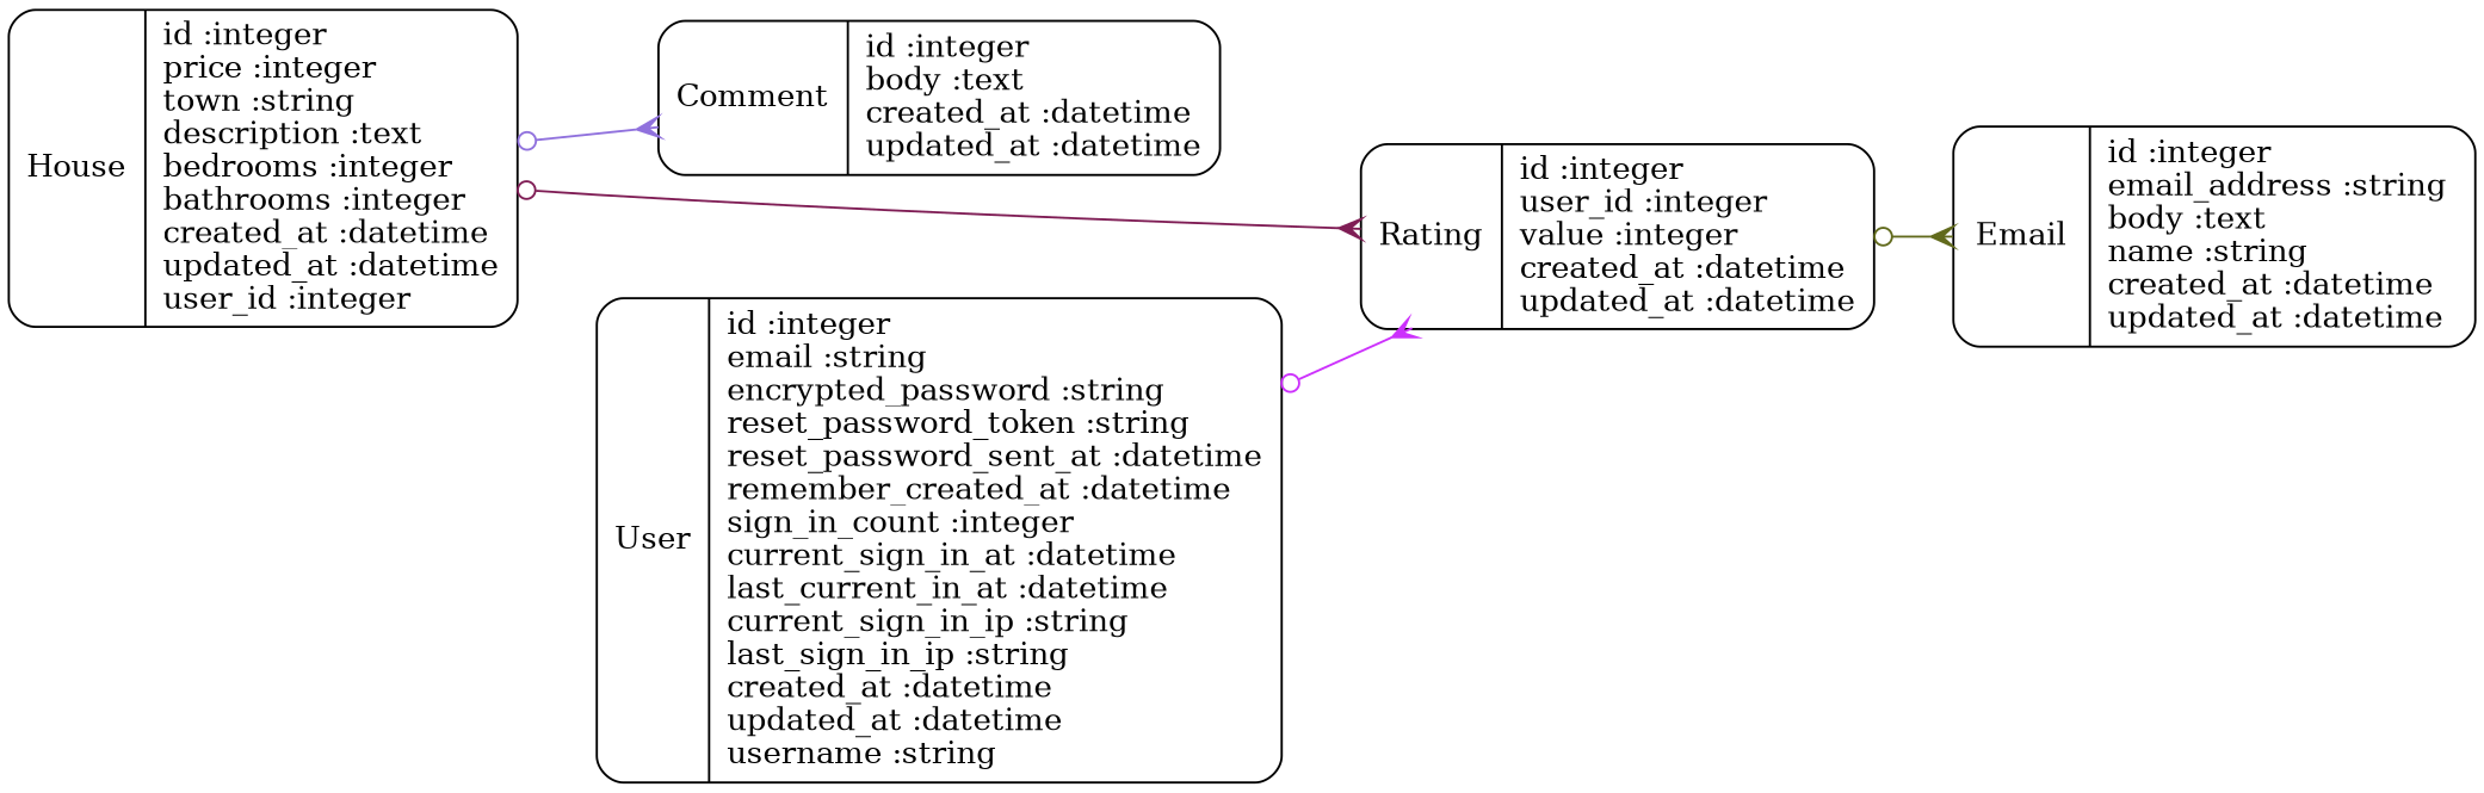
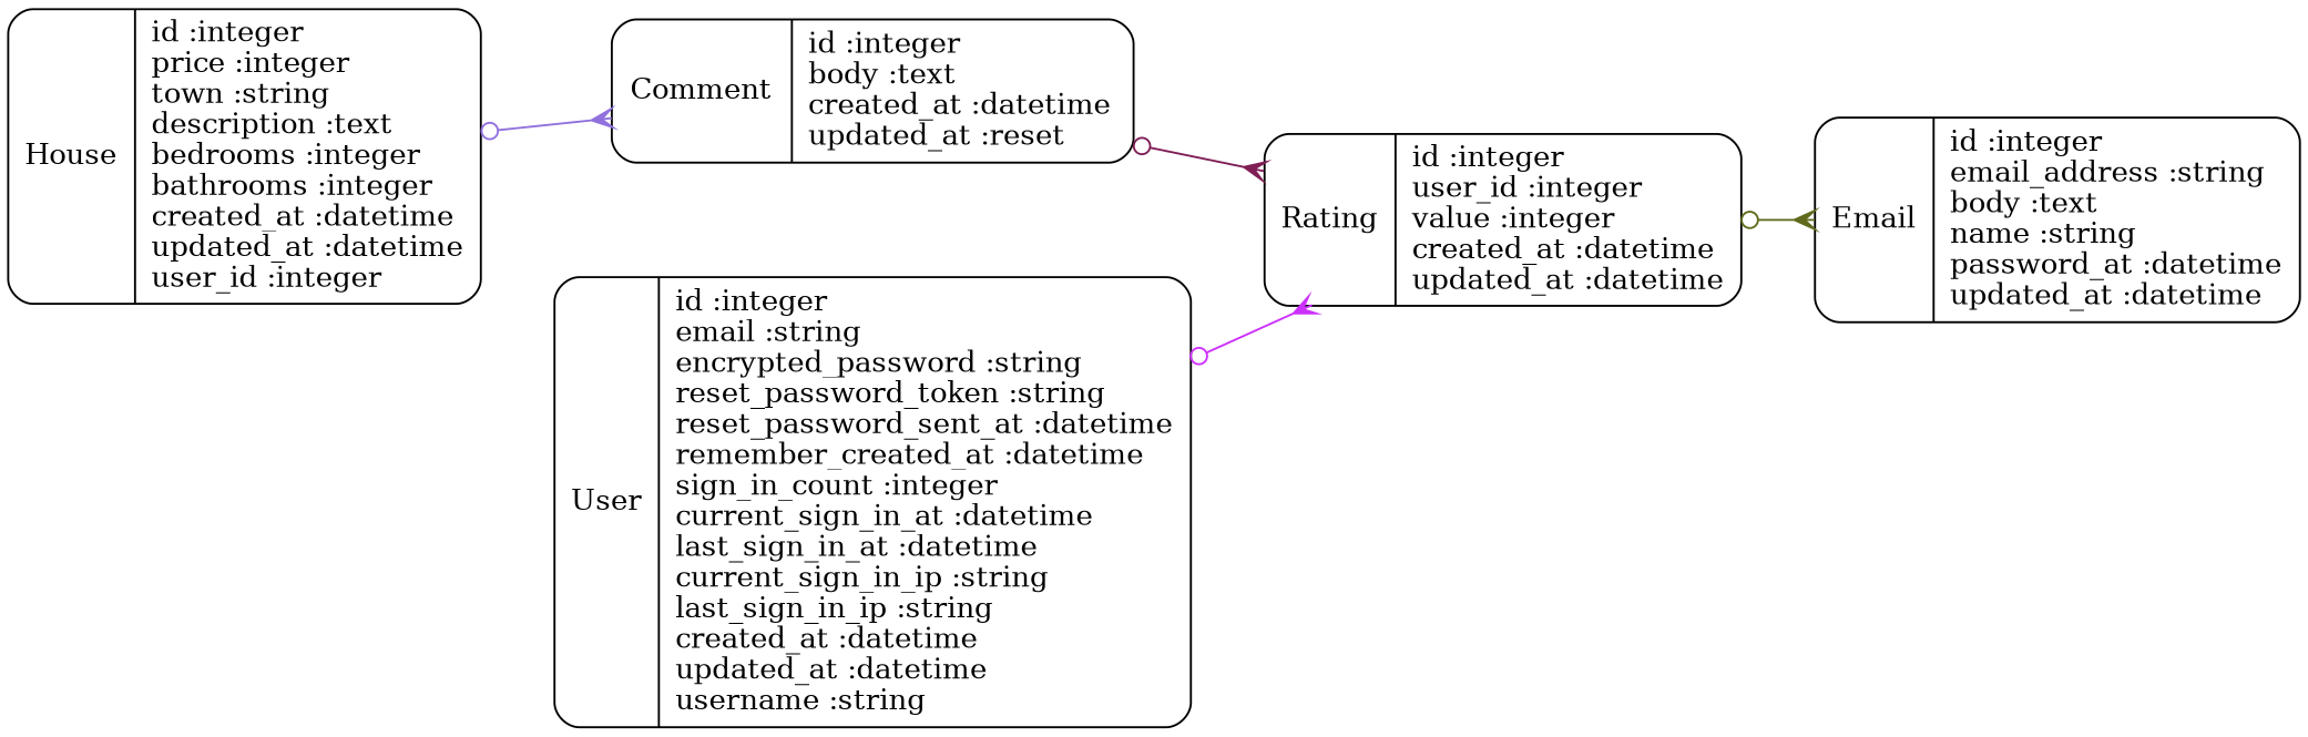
  digraph {
    rankdir=LR
    splines=true
    node [shape=Mrecord]
    edge [arrowhead=crow arrowtail=odot dir=both]
-   n1 [label="{Comment|id :integer\lbody :text\lcreated_at :datetime\lupdated_at :datetime\l}"]
-   n2 [label="{Email|id :integer\lemail_address :string\lbody :text\lname :string\lcreated_at :datetime\lupdated_at :datetime\l}"]
+   n1 [label="{Comment|id :integer\lbody :text\lcreated_at :datetime\lupdated_at :reset\l}"]
+   n2 [label="{Email|id :integer\lemail_address :string\lbody :text\lname :string\lpassword_at :datetime\lupdated_at :datetime\l}"]
    n3 [label="{House|id :integer\lprice :integer\ltown :string\ldescription :text\lbedrooms :integer\lbathrooms :integer\lcreated_at :datetime\lupdated_at :datetime\luser_id :integer\l}"]
    n4 [label="{Rating|id :integer\luser_id :integer\lvalue :integer\lcreated_at :datetime\lupdated_at :datetime\l}"]
-   n5 [label="{User|id :integer\lemail :string\lencrypted_password :string\lreset_password_token :string\lreset_password_sent_at :datetime\lremember_created_at :datetime\lsign_in_count :integer\lcurrent_sign_in_at :datetime\llast_current_in_at :datetime\lcurrent_sign_in_ip :string\llast_sign_in_ip :string\lcreated_at :datetime\lupdated_at :datetime\lusername :string\l}"]
+   n5 [label="{User|id :integer\lemail :string\lencrypted_password :string\lreset_password_token :string\lreset_password_sent_at :datetime\lremember_created_at :datetime\lsign_in_count :integer\lcurrent_sign_in_at :datetime\llast_sign_in_at :datetime\lcurrent_sign_in_ip :string\llast_sign_in_ip :string\lcreated_at :datetime\lupdated_at :datetime\lusername :string\l}"]
    n3 -> n1 [color="#9071DD"]
-   n3 -> n4 [color="#7F1D55"]
+   n1 -> n4 [color="#7F1D55"]
    n4 -> n2 [color="#616A1C"]
    n5 -> n4 [color="#CC30FC"]
  }
